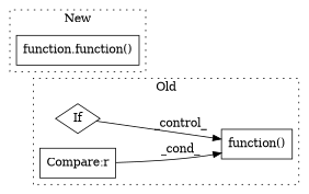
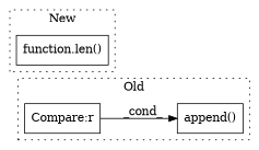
  digraph {
    rankdir=LR
    node [a=75 shape=box]
-   n1 [l="18,1" label="function()" s="1604,1648"]
-   n2 [a=96 l="3,14" label=If s="1542,1590" shape=diamond]
+   n1 [l="18,1" label="append()" s="1604,1648"]
    n3 [a=40 l=24 label="Compare:r" s=1545]
-   n4 [l="4,1" label="function.function()" s="1461,1483"]
+   n4 [l="4,1" label="function.len()" s="1461,1483"]
    subgraph cluster_1 {
      label=Old
      style=dotted
      n1
-     n2
      n3
    }
    subgraph cluster_2 {
      label=New
      style=dotted
      n4
    }
-   n2 -> n1 [label=_control_]
    n3 -> n1 [label=_cond_]
  }
